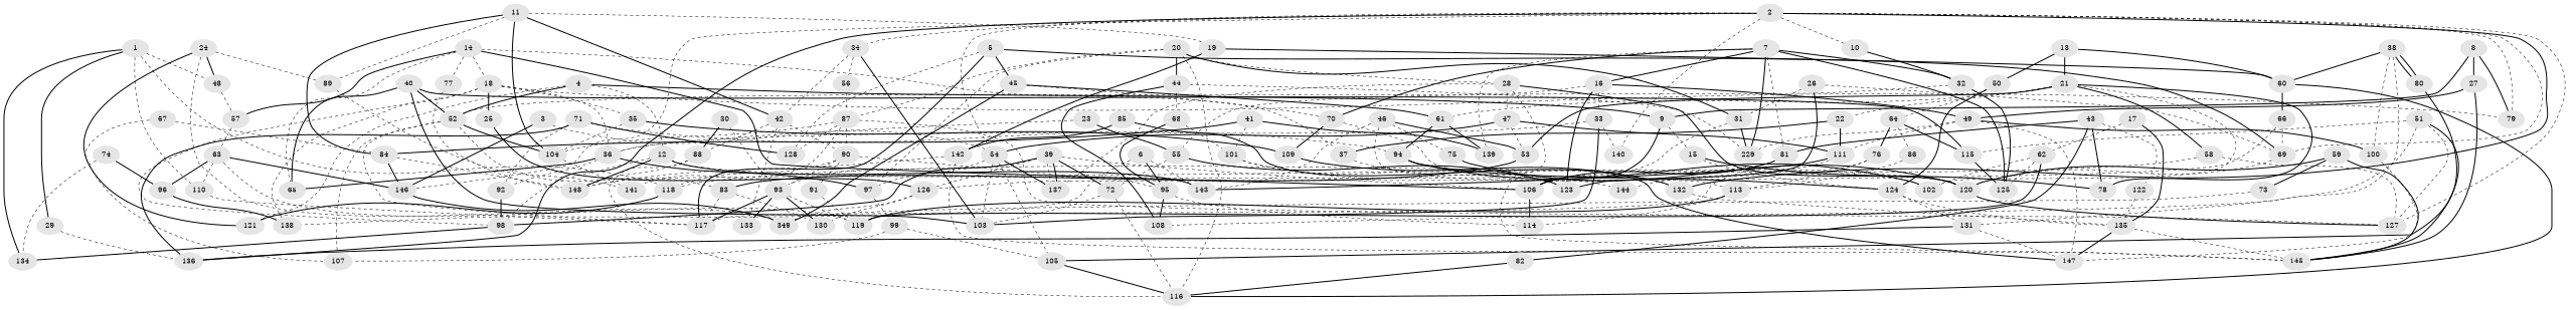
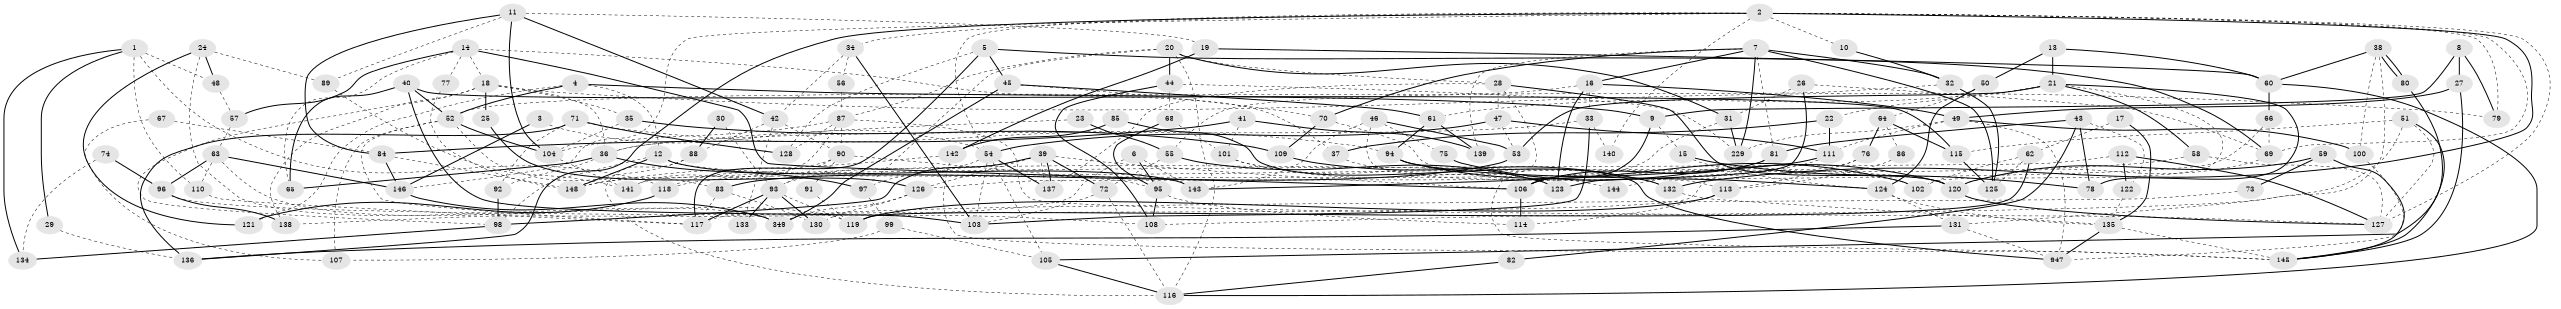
  graph {
    node [color=gray90 style=filled]
    edge [style=dashed]
    1
    29
    48
    110
    118
    134
    136
    57
    117
    121
    2
    10
    34
    54
    69
    79
    127
    132
    140
    146
    32
    42
    103
    56
    97
    137
    105
    120
    135
    n30 [label=349]
    3
    4
    9
    12
    52
    15
    106
    143
    98
    148
    104
    83
    107
    5
    45
    128
    70
    61
    6
    95
    138
    108
    114
    7
    16
    81
    125
    n58 [label=229]
    139
    33
    49
    123
    55
    102
    109
    8
    27
    145
    78
    124
    11
    19
    84
    89
    60
    142
    88
    90
    133
    141
    13
    21
    50
    22
    53
    58
    64
    116
    66
    14
    18
    37
    65
    77
    25
    35
    36
    63
    131
    111
    100
-   147
+   147 [label=947]
    17
    62
    119
    126
    92
    20
    28
    31
    44
    87
    47
    68
    99
    94
    144
    23
    72
    24
    130
    26
    30
    93
    38
    80
    39
    40
    115
    41
    101
    91
    43
    82
    122
    46
    75
    113
    76
    86
    51
    96
    59
    73
    67
    71
    74
    85
+   112
    1 -- 29 [style=bold]
    1 -- 48
    1 -- 110
    1 -- 118
    1 -- 134 [style=bold]
    29 -- 136
    48 -- 57
    110 -- 117
    118 -- 121 [style=bold]
    57 -- 63
    2 -- 136 [style=bold]
    2 -- 10
    2 -- 34
    2 -- 54
    2 -- 69
    2 -- 79
    2 -- 127
    2 -- 132 [style=bold]
    2 -- 140
    2 -- 146
    10 -- 32 [style=bold]
    34 -- 42
    34 -- 103 [style=bold]
    34 -- 56
    54 -- 103
    54 -- 97
    54 -- 137 [style=bold]
    54 -- 105
    69 -- 120
    132 -- 135
    146 -- n30 [style=bold]
    32 -- 125 [style=bold]
    32 -- 55
    42 -- 88
    42 -- 90
    42 -- 133
    56 -- 87
    97 -- 99
    105 -- 116 [style=bold]
    120 -- 127 [style=bold]
    135 -- 145
    135 -- 147 [style=bold]
    3 -- 54
    3 -- 146 [style=bold]
    4 -- 121
    4 -- 9 [style=bold]
    4 -- 12
    4 -- 52 [style=bold]
    9 -- 15
    9 -- 106 [style=bold]
    12 -- 120
    12 -- 143 [style=bold]
    12 -- 98
    12 -- 148 [style=bold]
    52 -- 117
    52 -- 104 [style=bold]
    52 -- 83
    52 -- 107
    15 -- 78 [style=bold]
    15 -- 124
    106 -- 114 [style=bold]
    98 -- 134 [style=bold]
    104 -- 141
    83 -- 117
    83 -- 130
    5 -- 117 [style=bold]
    5 -- 69 [style=bold]
    5 -- 45 [style=bold]
    5 -- 128
    45 -- n30 [style=bold]
    45 -- 70
    45 -- 61 [style=bold]
    70 -- 102
    70 -- 109 [style=bold]
    61 -- 139 [style=bold]
    61 -- 94 [style=bold]
    6 -- 143
    6 -- 95 [style=bold]
    6 -- 138
    95 -- 108 [style=bold]
    95 -- 114
    7 -- 32 [style=bold]
    7 -- 70 [style=bold]
    7 -- 16 [style=bold]
    7 -- 81
    7 -- 125 [style=bold]
    7 -- n58 [style=bold]
    7 -- 139
    16 -- 52
    16 -- 33
    16 -- 49 [style=bold]
    16 -- 123 [style=bold]
    81 -- 106 [style=bold]
    81 -- 148
    33 -- 140
    33 -- 103 [style=bold]
    33 -- 36
    49 -- n58
    49 -- 111
    49 -- 100 [style=bold]
    49 -- 147
    55 -- 123 [style=bold]
    55 -- 72
    109 -- 132 [style=bold]
    8 -- 79 [style=bold]
    8 -- 9 [style=bold]
    8 -- 27 [style=bold]
    27 -- 49 [style=bold]
    27 -- 145 [style=bold]
    124 -- 135
    124 -- 131
    11 -- 42 [style=bold]
    11 -- 104 [style=bold]
    11 -- 19
    11 -- 84 [style=bold]
    11 -- 89
    19 -- 60 [style=bold]
    19 -- 142 [style=bold]
    84 -- 146 [style=bold]
    84 -- 148
    89 -- 141
    60 -- 116 [style=bold]
    60 -- 66 [style=bold]
    142 -- 148
    142 -- 145
    88 -- 148
    88 -- 116
    90 -- 118
    90 -- 95
    90 -- 93
    90 -- 91
    13 -- 60 [style=bold]
    13 -- 21 [style=bold]
    13 -- 50 [style=bold]
    21 -- 61
    21 -- 102
    21 -- 78 [style=bold]
    21 -- 22
    21 -- 53 [style=bold]
    21 -- 58 [style=bold]
    50 -- 124 [style=bold]
    50 -- 64
    22 -- 37 [style=bold]
    22 -- 111 [style=bold]
    53 -- 83 [style=bold]
    58 -- 118
    58 -- 127
    64 -- 115 [style=bold]
    64 -- 76 [style=bold]
    64 -- 86
    66 -- 69
    66 -- 126
    14 -- 57 [style=bold]
    14 -- 106 [style=bold]
    14 -- 18
    14 -- 37
    14 -- 65
    14 -- 77
    18 -- 79
    18 -- 98
    18 -- 138
    18 -- 25 [style=bold]
    18 -- 35
    18 -- 36
    37 -- 132
    77 -- 148
    25 -- 126 [style=bold]
    35 -- 104
    35 -- 109 [style=bold]
    36 -- 97 [style=bold]
    36 -- 65 [style=bold]
    36 -- 92
    63 -- 110
    63 -- 146 [style=bold]
    63 -- 119
    63 -- 96 [style=bold]
    131 -- 136 [style=bold]
    131 -- 147
    111 -- 143 [style=bold]
    111 -- 144
    100 -- 147
    17 -- 135 [style=bold]
    17 -- 62
    62 -- 125
    62 -- 102
    62 -- 119 [style=bold]
    126 -- n30
    126 -- 130
    92 -- 98 [style=bold]
    20 -- 97
    20 -- 116
    20 -- 28
    20 -- 31 [style=bold]
    20 -- 44 [style=bold]
    20 -- 87
    28 -- 137
    28 -- 120 [style=bold]
    28 -- 145
    28 -- 47
    31 -- 106
    31 -- n58 [style=bold]
    44 -- 108 [style=bold]
    44 -- n58
    44 -- 68
    87 -- 127
    87 -- 104
    87 -- 128
    87 -- 90
    87 -- 141
    47 -- 54 [style=bold]
    47 -- 53
    47 -- 111 [style=bold]
    68 -- 95 [style=bold]
    68 -- 101
    99 -- 105
    99 -- 107
    94 -- 102 [style=bold]
    94 -- 124 [style=bold]
    23 -- 55 [style=bold]
    23 -- 36
    72 -- 103
    72 -- 116
    24 -- 48 [style=bold]
    24 -- 121 [style=bold]
    24 -- n30
    24 -- 89
    26 -- 69
    26 -- 123 [style=bold]
    26 -- 31
    30 -- 88 [style=bold]
    30 -- 93
    93 -- 117 [style=bold]
    93 -- 133 [style=bold]
    93 -- 119
    93 -- 130 [style=bold]
    38 -- 60 [style=bold]
    38 -- 131
    38 -- 100
    38 -- 80 [style=bold]
    38 -- 80 [style=bold]
    80 -- 105 [style=bold]
    39 -- 137
    39 -- 137 [style=bold]
    39 -- 106
    39 -- 98 [style=bold]
    39 -- 126
    39 -- 72 [style=bold]
    39 -- 93
    40 -- 103 [style=bold]
    40 -- 52 [style=bold]
    40 -- 65 [style=bold]
    40 -- 115 [style=bold]
    115 -- 125 [style=bold]
    41 -- 139 [style=bold]
    41 -- 84 [style=bold]
    41 -- 101
    101 -- 123
    101 -- 144
    91 -- 119
    43 -- 81 [style=bold]
    43 -- 78 [style=bold]
    43 -- 82 [style=bold]
    43 -- 122
    82 -- 116 [style=bold]
    122 -- 135
    46 -- 143
    46 -- 53 [style=bold]
    46 -- 75
    46 -- 113
    75 -- 120 [style=bold]
    113 -- 114
    113 -- 119 [style=bold]
    76 -- 117
    76 -- 113
    86 -- 113
    51 -- 127
    51 -- 108
    51 -- 145 [style=bold]
    51 -- 115
    96 -- 138 [style=bold]
+   96 -- 108
    59 -- 120 [style=bold]
    59 -- 145 [style=bold]
    59 -- 73 [style=bold]
    73 -- n30
    67 -- 107
    67 -- 84
    71 -- 136 [style=bold]
    71 -- 128 [style=bold]
    71 -- 92
    71 -- 94
    74 -- 134
    74 -- 96 [style=bold]
    85 -- 142 [style=bold]
    85 -- 147 [style=bold]
+   112 -- 127 [style=bold]
+   112 -- 141
+   112 -- 122 [style=bold]
  }
